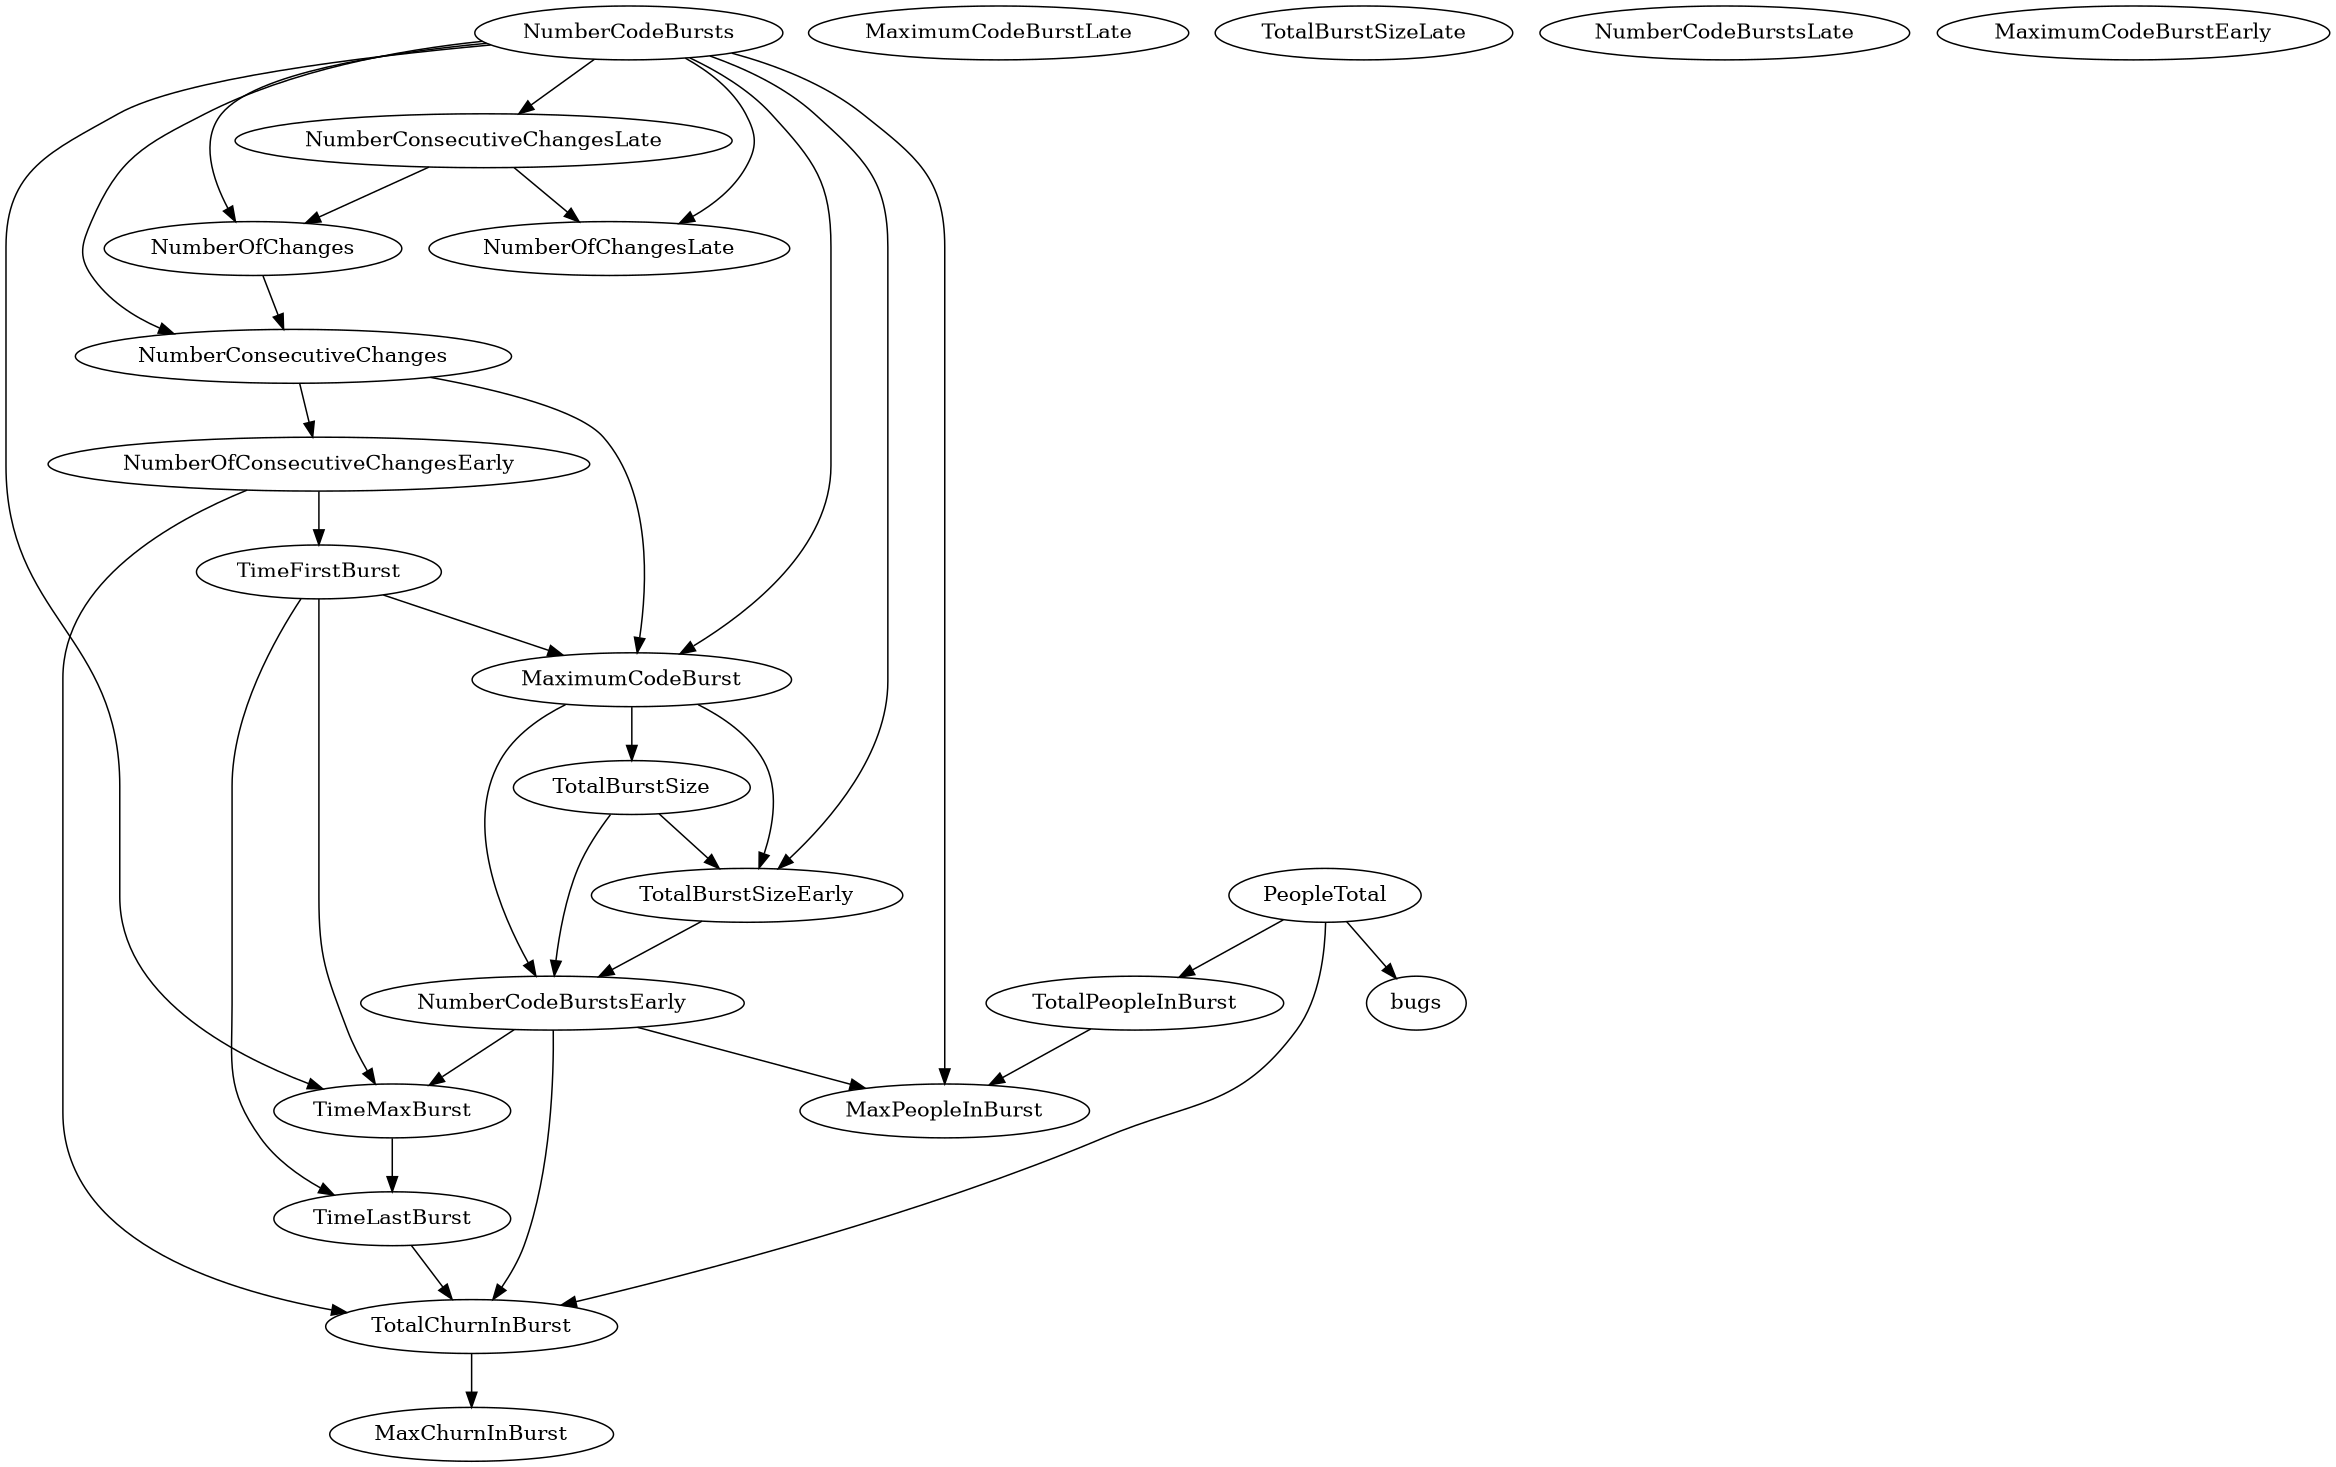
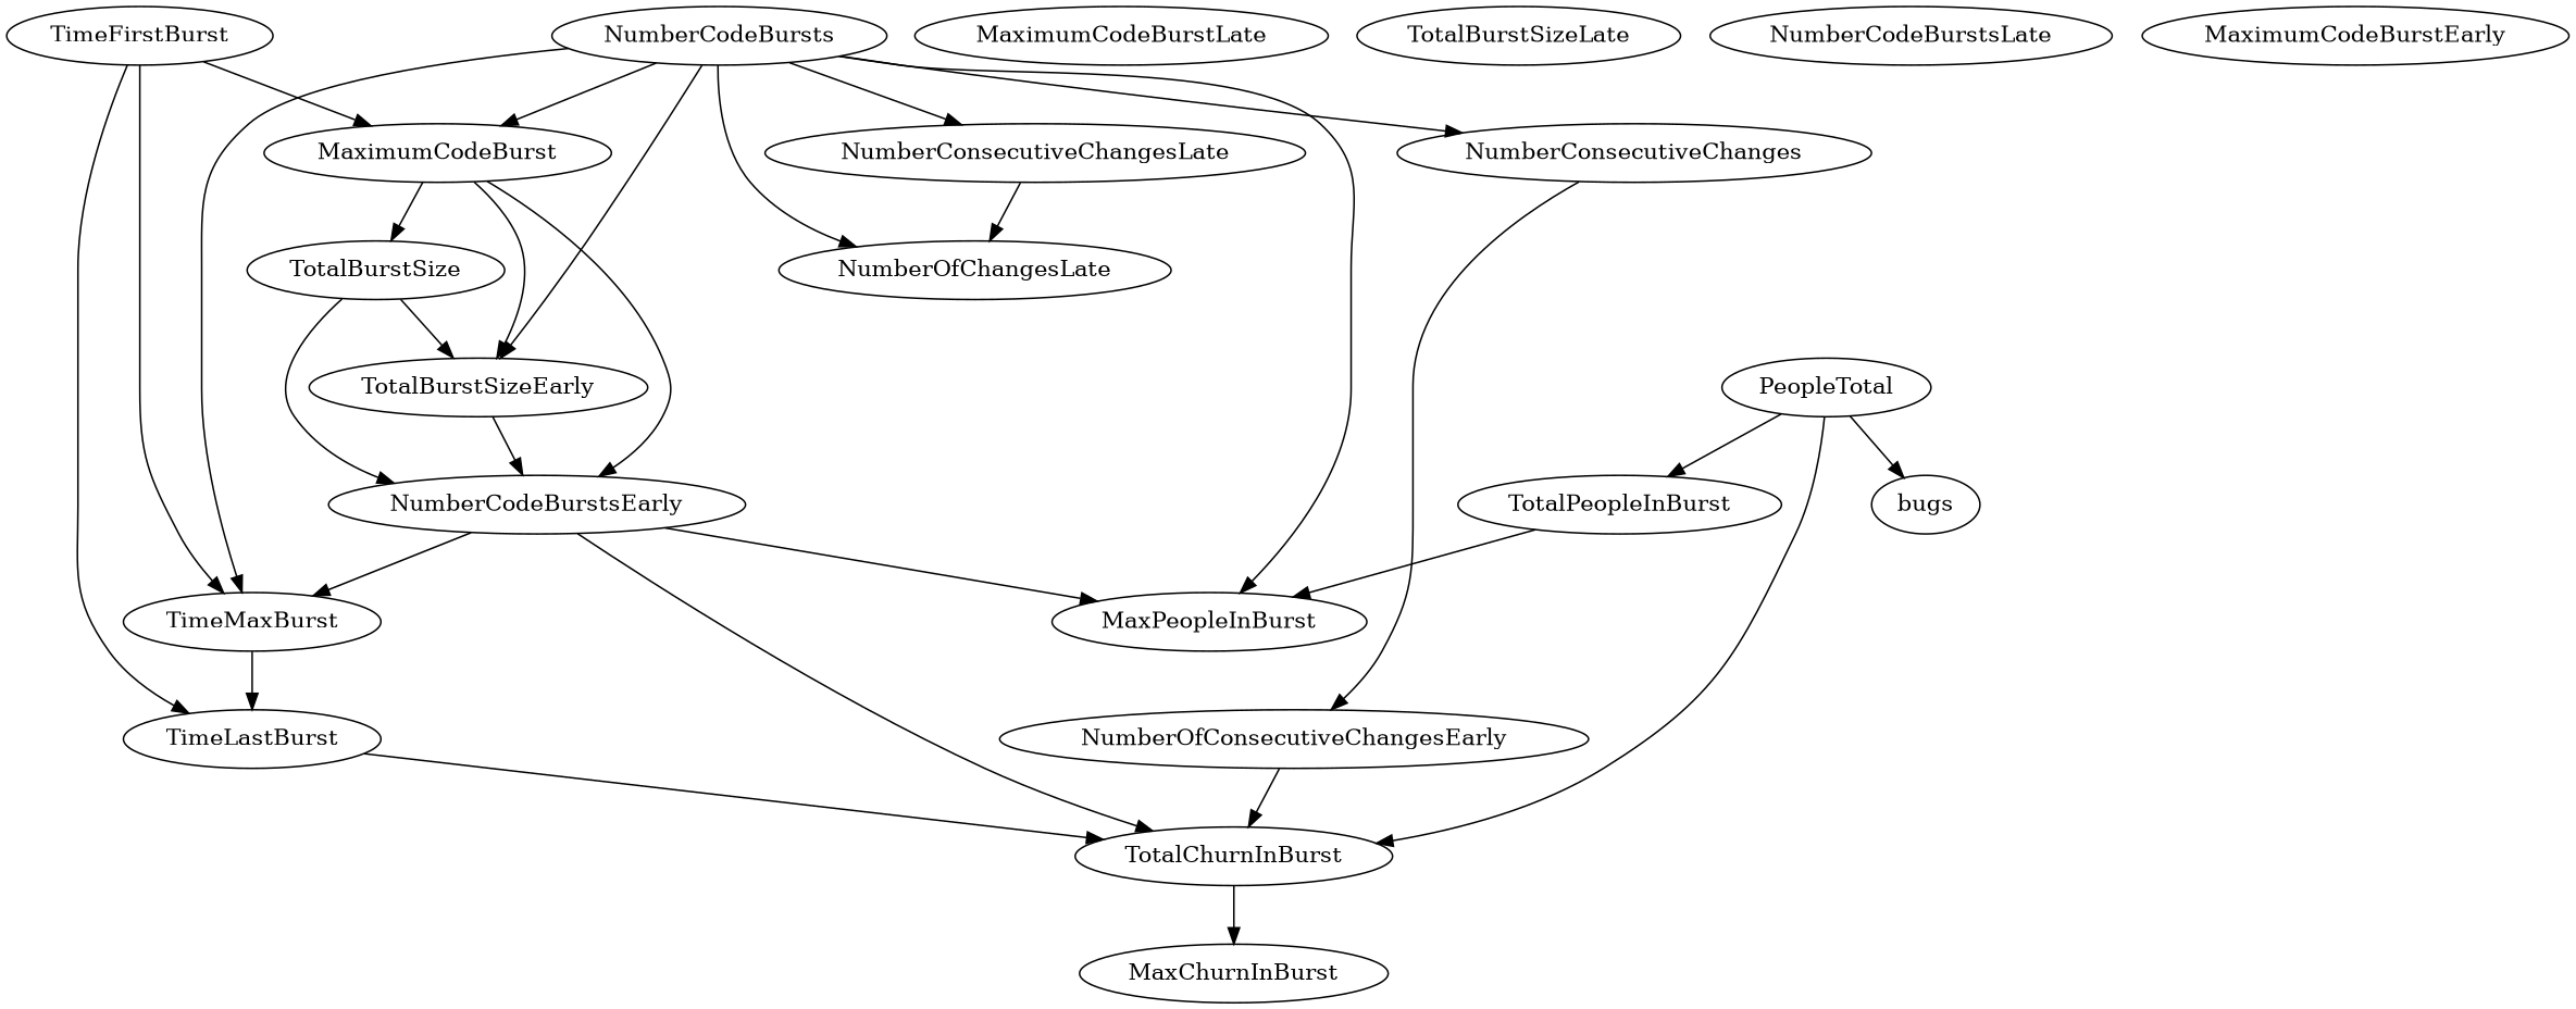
  digraph {
    TotalPeopleInBurst
    MaxPeopleInBurst
    MaximumCodeBurstLate
-   NumberOfChanges
    NumberConsecutiveChanges
    NumberOfConsecutiveChangesEarly
    MaximumCodeBurst
    TotalBurstSizeLate
    NumberCodeBurstsLate
    NumberConsecutiveChangesLate
    NumberOfChangesLate
    TimeFirstBurst
    TotalChurnInBurst
    MaximumCodeBurstEarly
    NumberCodeBurstsEarly
    TimeMaxBurst
    TimeLastBurst
    TotalBurstSizeEarly
    TotalBurstSize
    MaxChurnInBurst
    PeopleTotal
    bugs
    NumberCodeBursts
    TotalPeopleInBurst -> MaxPeopleInBurst
-   NumberOfChanges -> NumberConsecutiveChanges
    NumberConsecutiveChanges -> NumberOfConsecutiveChangesEarly
-   NumberConsecutiveChanges -> MaximumCodeBurst
-   NumberOfConsecutiveChangesEarly -> TimeFirstBurst
    NumberOfConsecutiveChangesEarly -> TotalChurnInBurst
    MaximumCodeBurst -> NumberCodeBurstsEarly
    MaximumCodeBurst -> TotalBurstSizeEarly
    MaximumCodeBurst -> TotalBurstSize
-   NumberConsecutiveChangesLate -> NumberOfChanges
    NumberConsecutiveChangesLate -> NumberOfChangesLate
    TimeFirstBurst -> MaximumCodeBurst
    TimeFirstBurst -> TimeMaxBurst
    TimeFirstBurst -> TimeLastBurst
    TotalChurnInBurst -> MaxChurnInBurst
    NumberCodeBurstsEarly -> MaxPeopleInBurst
    NumberCodeBurstsEarly -> TotalChurnInBurst
    NumberCodeBurstsEarly -> TimeMaxBurst
    TimeMaxBurst -> TimeLastBurst
    TimeLastBurst -> TotalChurnInBurst
    TotalBurstSizeEarly -> NumberCodeBurstsEarly
    TotalBurstSize -> NumberCodeBurstsEarly
    TotalBurstSize -> TotalBurstSizeEarly
    PeopleTotal -> TotalPeopleInBurst
    PeopleTotal -> TotalChurnInBurst
    PeopleTotal -> bugs
    NumberCodeBursts -> MaxPeopleInBurst
-   NumberCodeBursts -> NumberOfChanges
    NumberCodeBursts -> NumberConsecutiveChanges
    NumberCodeBursts -> MaximumCodeBurst
    NumberCodeBursts -> NumberConsecutiveChangesLate
    NumberCodeBursts -> NumberOfChangesLate
    NumberCodeBursts -> TimeMaxBurst
    NumberCodeBursts -> TotalBurstSizeEarly
  }
